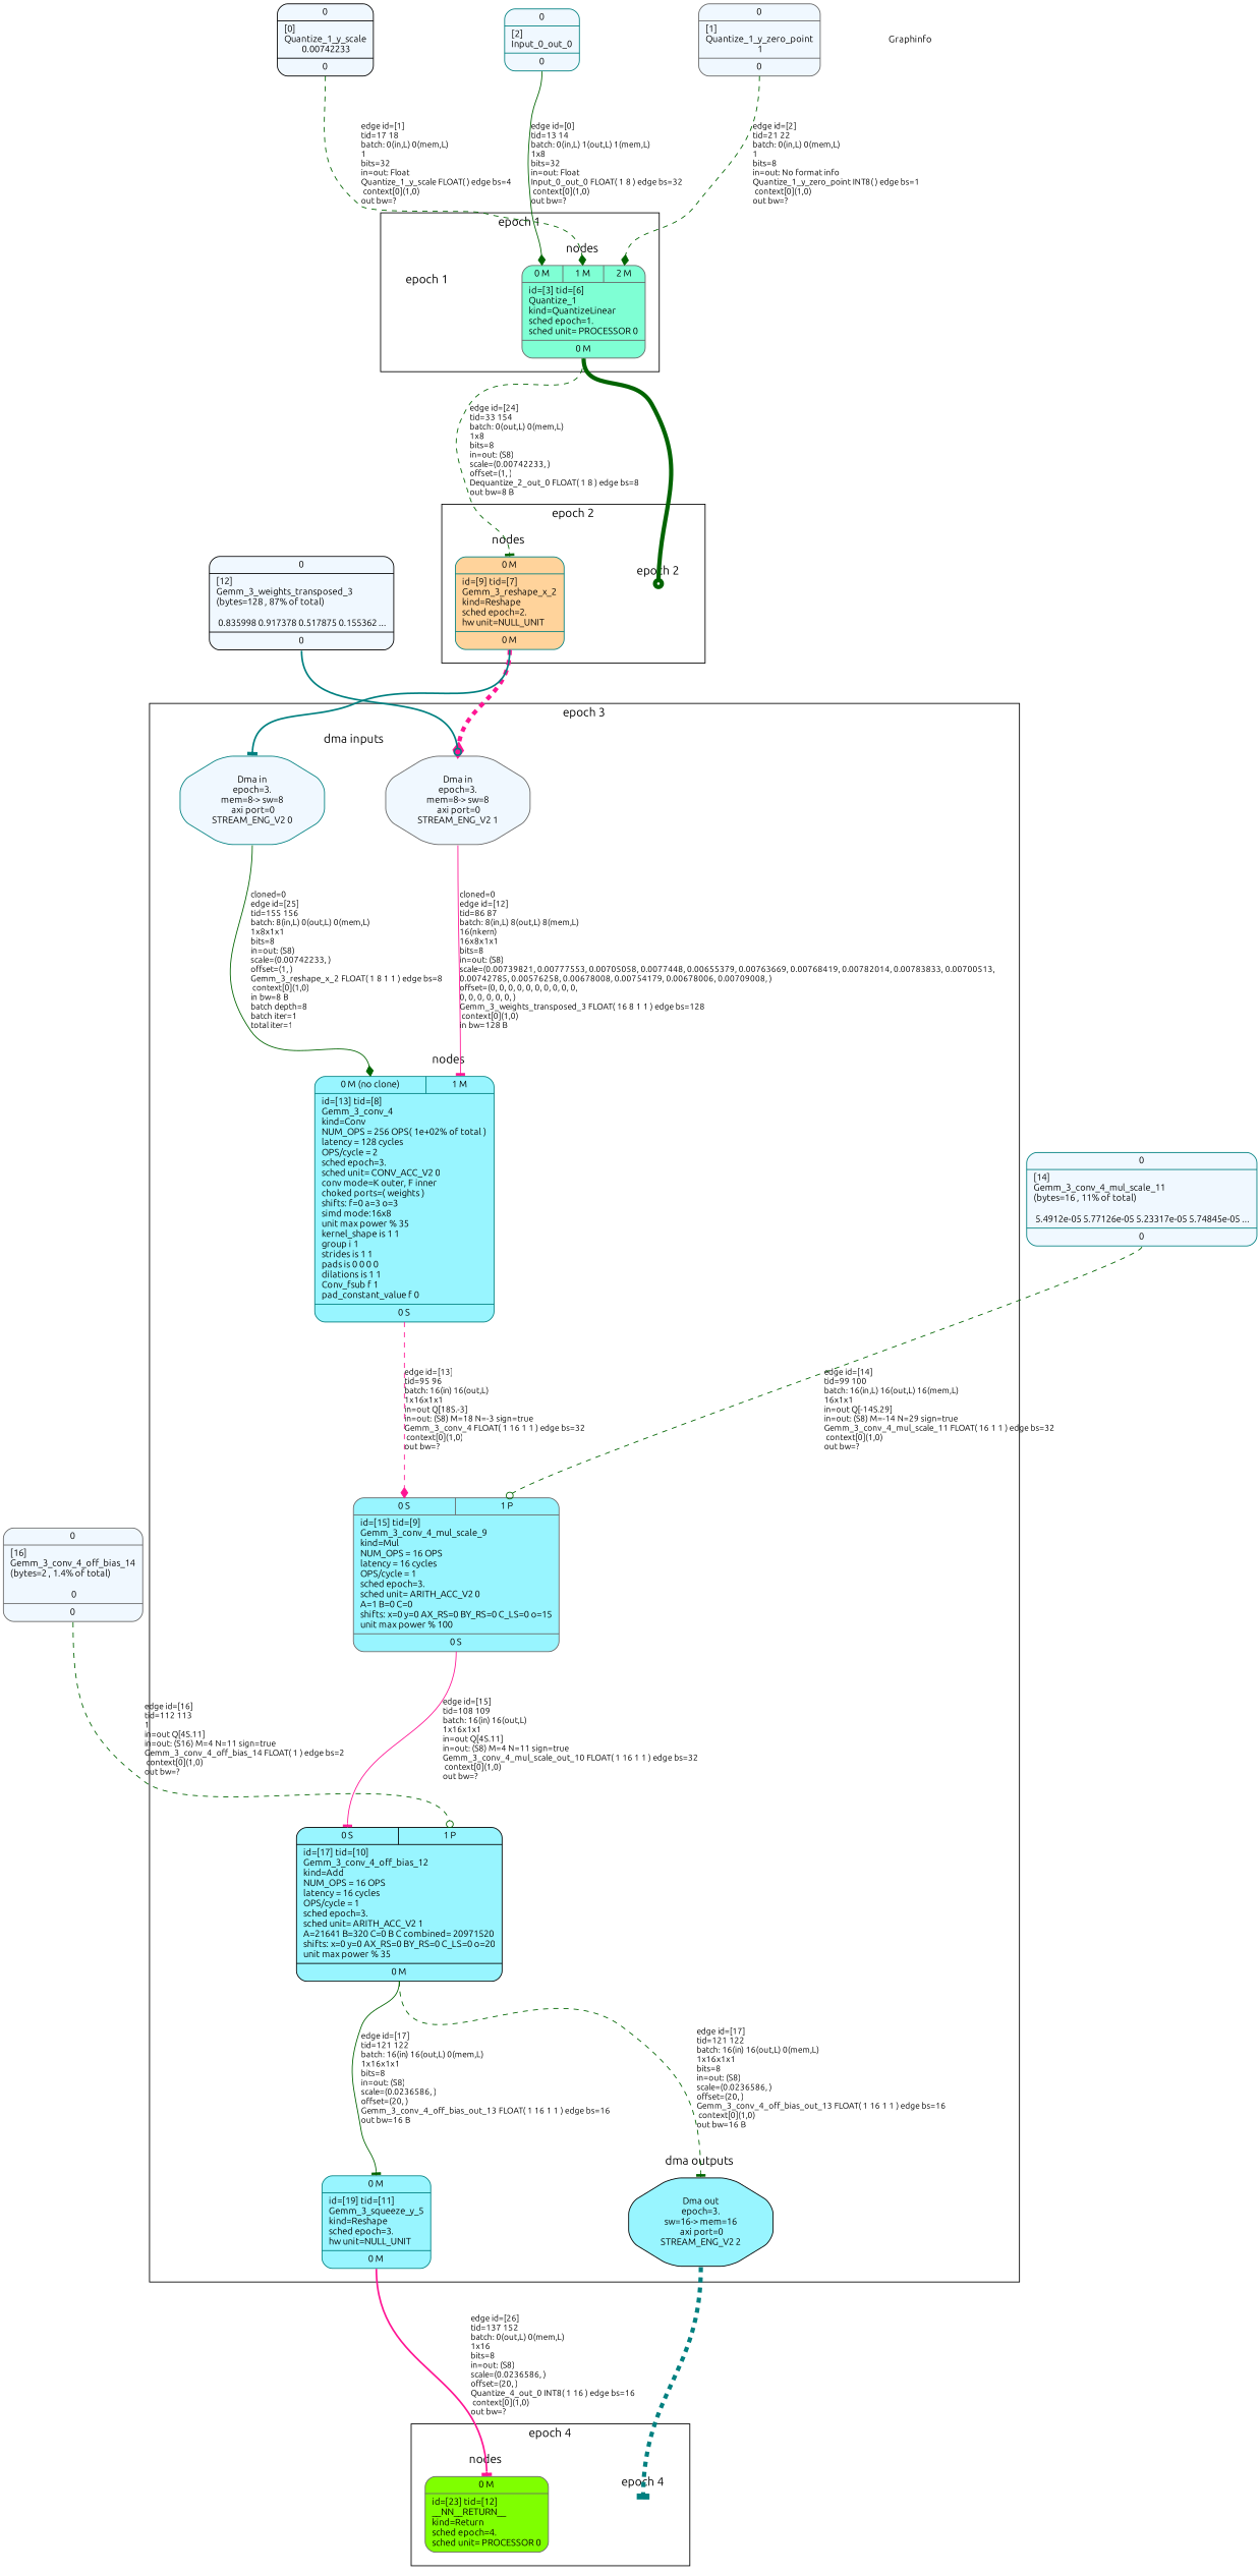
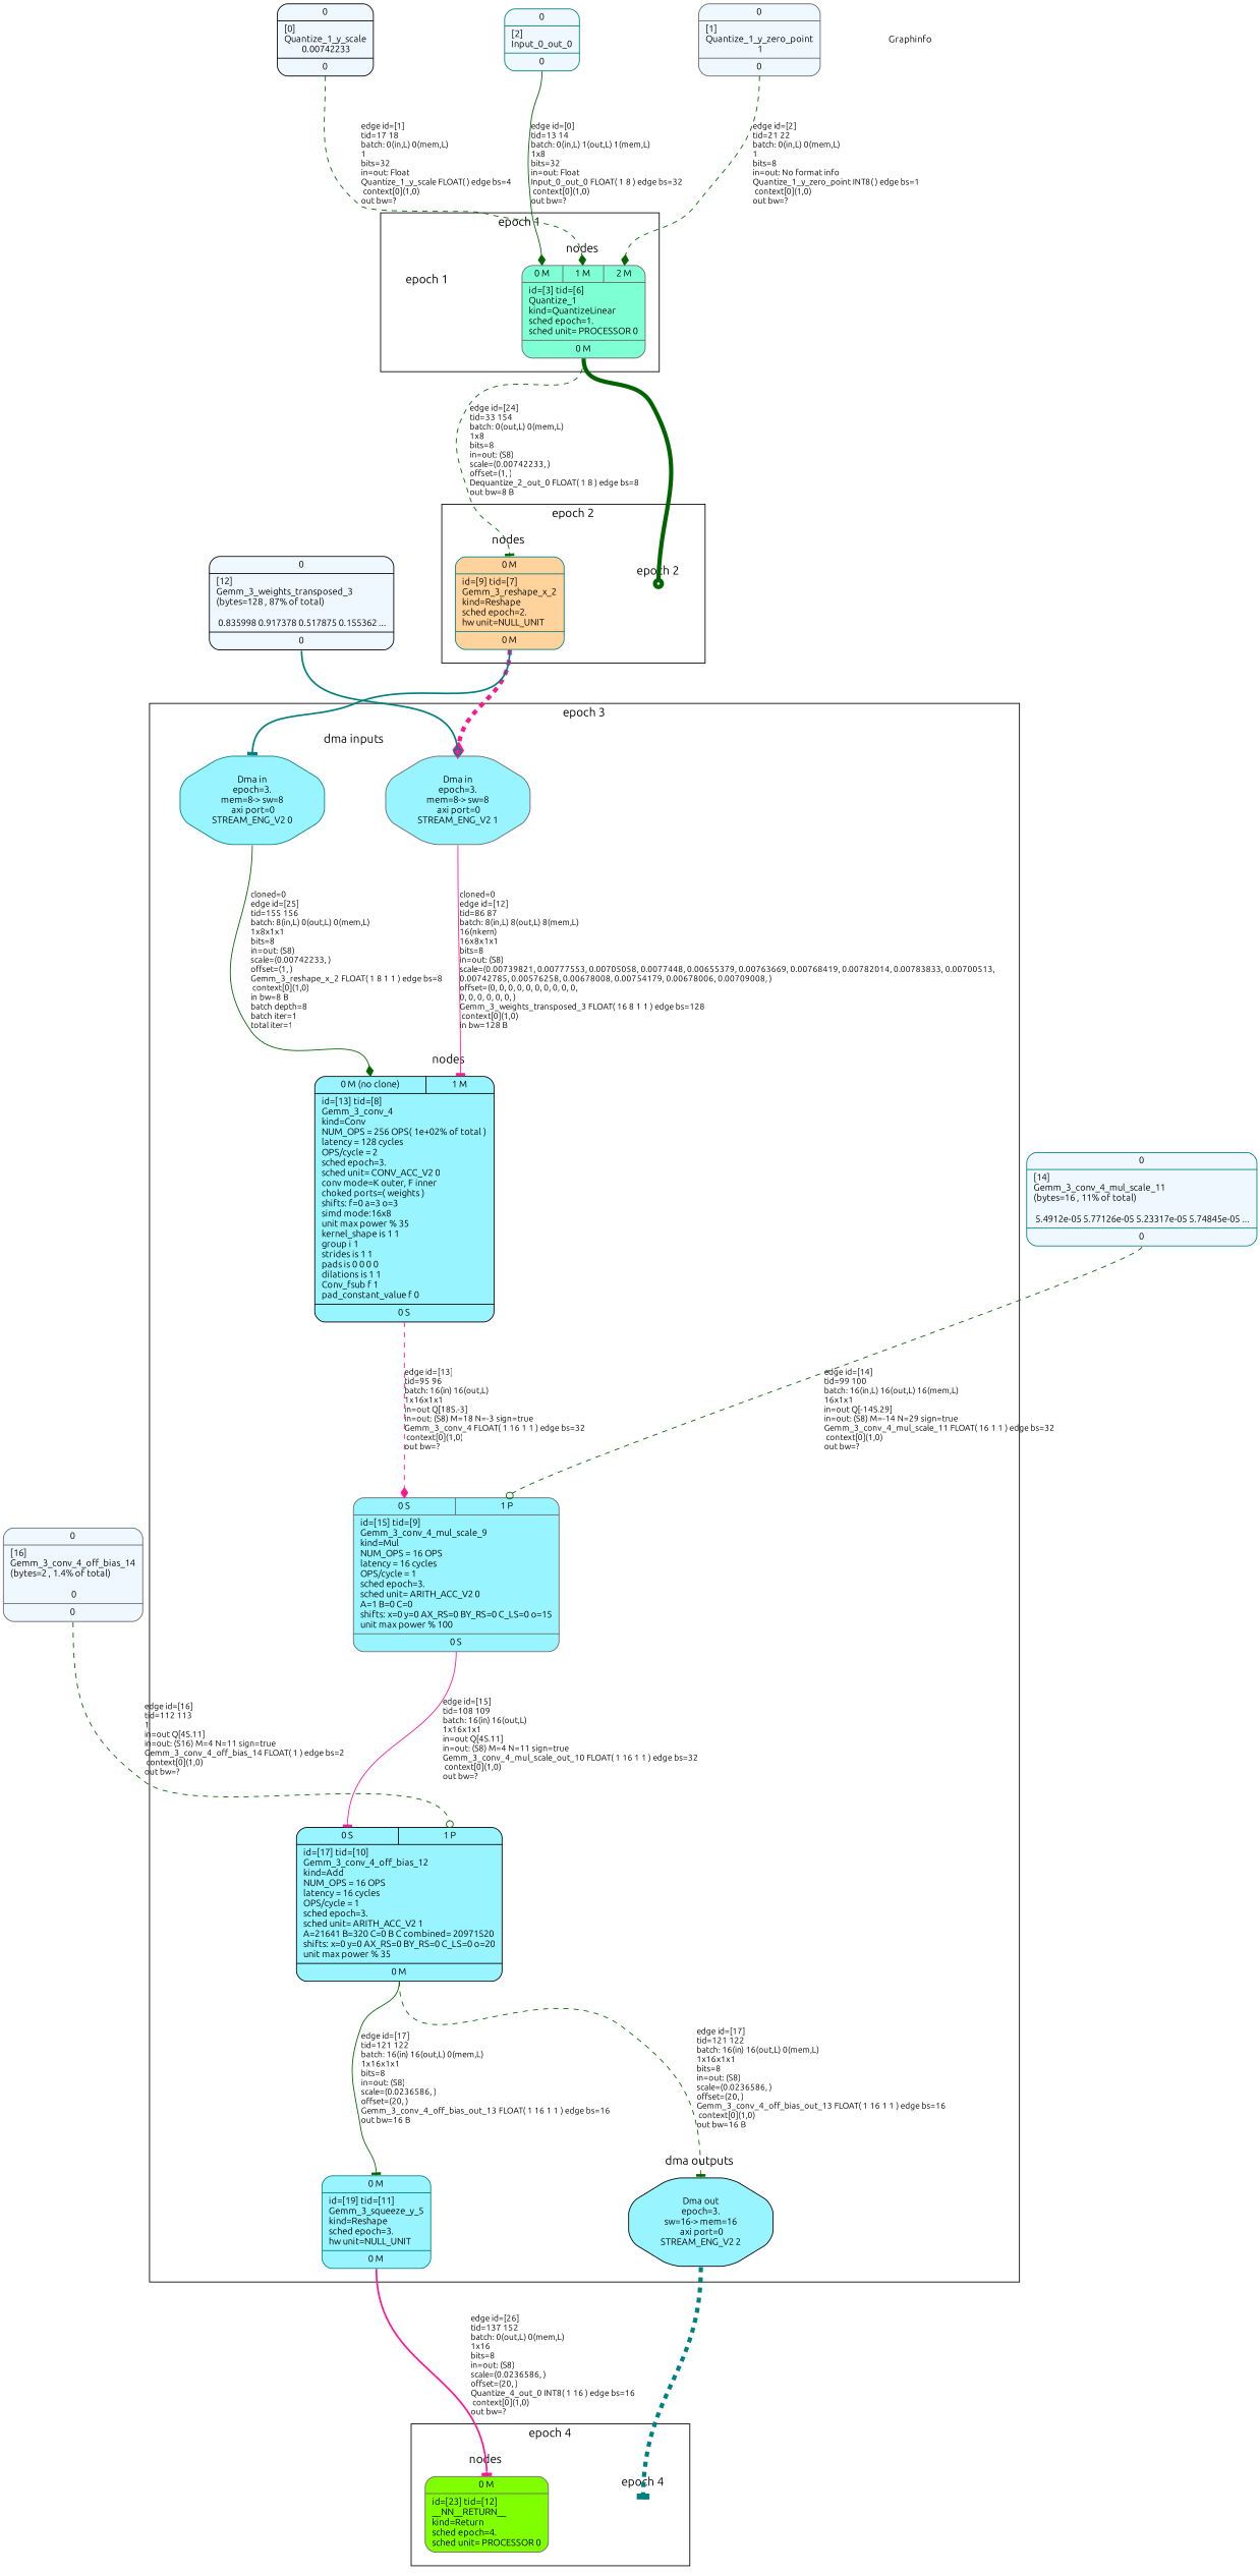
  digraph {
    compound=true
    fontname=Ubuntu
    fontsize=11
    nodesep=1
    rankdir=BU
    ranksep=1.5
    splines=spline
    node [color=gray40 fillcolor=cadetblue1 fontname=Ubuntu fontsize=11 shape=record style="rounded,filled"]
    edge [arrowhead=tee color=darkgreen fontname=Ubuntu fontsize=10 headport="i0:n" style=dashed tailport="o0:s"]
    n1 [fillcolor=aquamarine label="{ { < i0>  0 M  | < i1>  1 M  | < i2>  2 M } | id=[3] tid=[6]\lQuantize_1\lkind=QuantizeLinear\lsched epoch=1.\lsched unit= PROCESSOR 0\l | { < o0>  0 M } }"]
    dummy_1 [style=invis color="" fillcolor="" shape=""]
    n3 [color=teal fillcolor=burlywood1 label="{ { < i0>  0 M } | id=[9] tid=[7]\lGemm_3_reshape_x_2\lkind=Reshape\lsched epoch=2.\lhw unit=NULL_UNIT\l | { < o0>  0 M } }"]
    dummy_2 [style=invis color="" fillcolor="" shape=""]
-   n5 [color=teal label="{ { < i0>  0 M (no clone)  | < i1>  1 M } | id=[13] tid=[8]\lGemm_3_conv_4\lkind=Conv\lNUM_OPS = 256 OPS( 1e+02% of total )\llatency = 128 cycles\lOPS/cycle = 2\lsched epoch=3.\lsched unit= CONV_ACC_V2 0\lconv mode=K outer, F inner\lchoked ports=( weights  )\lshifts: f=0 a=3 o=3\lsimd mode:16x8\lunit max power % 35\lkernel_shape is 1 1\lgroup i 1\lstrides is 1 1\lpads is 0 0 0 0\ldilations is 1 1\lConv_fsub f 1\lpad_constant_value f 0\l | { < o0>  0 S } }"]
+   n5 [color=black label="{ { < i0>  0 M (no clone)  | < i1>  1 M } | id=[13] tid=[8]\lGemm_3_conv_4\lkind=Conv\lNUM_OPS = 256 OPS( 1e+02% of total )\llatency = 128 cycles\lOPS/cycle = 2\lsched epoch=3.\lsched unit= CONV_ACC_V2 0\lconv mode=K outer, F inner\lchoked ports=( weights  )\lshifts: f=0 a=3 o=3\lsimd mode:16x8\lunit max power % 35\lkernel_shape is 1 1\lgroup i 1\lstrides is 1 1\lpads is 0 0 0 0\ldilations is 1 1\lConv_fsub f 1\lpad_constant_value f 0\l | { < o0>  0 S } }"]
    n6 [label="{ { < i0>  0 S  | < i1>  1 P } | id=[15] tid=[9]\lGemm_3_conv_4_mul_scale_9\lkind=Mul\lNUM_OPS = 16 OPS\llatency = 16 cycles\lOPS/cycle = 1\lsched epoch=3.\lsched unit= ARITH_ACC_V2 0\lA=1 B=0 C=0\lshifts: x=0 y=0 AX_RS=0 BY_RS=0 C_LS=0 o=15\lunit max power % 100\l | { < o0>  0 S } }"]
    n7 [color=black label="{ { < i0>  0 S  | < i1>  1 P } | id=[17] tid=[10]\lGemm_3_conv_4_off_bias_12\lkind=Add\lNUM_OPS = 16 OPS\llatency = 16 cycles\lOPS/cycle = 1\lsched epoch=3.\lsched unit= ARITH_ACC_V2 1\lA=21641 B=320 C=0 B C combined= 20971520\lshifts: x=0 y=0 AX_RS=0 BY_RS=0 C_LS=0 o=20\lunit max power % 35\l | { < o0>  0 M } }"]
    n8 [color=teal label="{ { < i0>  0 M } | id=[19] tid=[11]\lGemm_3_squeeze_y_5\lkind=Reshape\lsched epoch=3.\lhw unit=NULL_UNIT\l | { < o0>  0 M } }"]
-   n9 [fillcolor=aliceblue label="Dma in\nepoch=3.\nmem=8-> sw=8\n axi port=0\nSTREAM_ENG_V2 1" shape=octagon width=0.1]
-   n10 [color=teal fillcolor=aliceblue label="Dma in\nepoch=3.\nmem=8-> sw=8\n axi port=0\nSTREAM_ENG_V2 0" shape=octagon width=0.1]
+   n9 [label="Dma in\nepoch=3.\nmem=8-> sw=8\n axi port=0\nSTREAM_ENG_V2 1" shape=octagon width=0.1]
+   n10 [color=teal label="Dma in\nepoch=3.\nmem=8-> sw=8\n axi port=0\nSTREAM_ENG_V2 0" shape=octagon width=0.1]
    n11 [color=black label="Dma out\nepoch=3.\nsw=16-> mem=16\n axi port=0\nSTREAM_ENG_V2 2" shape=octagon width=0.1]
    n12 [fillcolor=chartreuse label="{ { < i0>  0 M } | id=[23] tid=[12]\l__NN__RETURN__\lkind=Return\lsched epoch=4.\lsched unit= PROCESSOR 0\l}"]
    dummy_4 [style=invis color="" fillcolor="" shape=""]
    Graphinfo [shape=plaintext style=rounded fillcolor=""]
    n15 [color=black fillcolor=aliceblue label="{ { <i0> 0} |  [12]\lGemm_3_weights_transposed_3\l(bytes=128 , 87% of total)\l\l 0.835998 0.917378 0.517875 0.155362 ... | { <o0> 0} }"]
    n16 [fillcolor=aliceblue label="{ { <i0> 0} |  [1]\lQuantize_1_y_zero_point\l 1 | { <o0> 0} }"]
    n17 [fillcolor=aliceblue label="{ { <i0> 0} |  [16]\lGemm_3_conv_4_off_bias_14\l(bytes=2 , 1.4% of total)\l\l 0 | { <o0> 0} }"]
    n18 [color=teal fillcolor=aliceblue label="{ { <i0> 0} |  [2]\lInput_0_out_0 | { <o0> 0} }"]
    n19 [color=teal fillcolor=aliceblue label="{ { <i0> 0} |  [14]\lGemm_3_conv_4_mul_scale_11\l(bytes=16 , 11% of total)\l\l 5.4912e-05 5.77126e-05 5.23317e-05 5.74845e-05 ... | { <o0> 0} }"]
    n20 [color=black fillcolor=aliceblue label="{ { <i0> 0} |  [0]\lQuantize_1_y_scale\l 0.00742233 | { <o0> 0} }"]
    subgraph cluster_1 {
      fontsize=14
      label="epoch 1"
      subgraph cluster_2 {
        fontsize=14
        label="nodes "
        peripheries=0
        n1
      }
      subgraph cluster_3 {
        fontsize=14
        label="epoch 1"
        peripheries=0
        dummy_1
      }
    }
    subgraph cluster_4 {
      fontsize=14
      label="epoch 2"
      subgraph cluster_5 {
        fontsize=14
        label="nodes "
        peripheries=0
        n3
      }
      subgraph cluster_6 {
        fontsize=14
        label="epoch 2"
        peripheries=0
        dummy_2
      }
    }
    subgraph cluster_7 {
      fontsize=14
      label="epoch 4"
      subgraph cluster_8 {
        fontsize=14
        label="nodes "
        peripheries=0
        n12
      }
      subgraph cluster_9 {
        fontsize=14
        label="epoch 4"
        peripheries=0
        dummy_4
      }
    }
    subgraph cluster_10 {
      fontsize=14
      label="epoch 3"
      subgraph cluster_11 {
        fontsize=14
        label="nodes "
        peripheries=0
        n5
        n6
        n7
        n8
      }
      subgraph cluster_12 {
        fontsize=14
        label="dma outputs "
        peripheries=0
        n11
      }
      subgraph cluster_13 {
        fontsize=14
        label="dma inputs "
        peripheries=0
        n9
        n10
      }
    }
    n1 -> n3 [label="edge id=[24]\ltid=33 154\lbatch: 0(out,L) 0(mem,L) \l1x8\lbits=8\lin=out: (S8)\lscale=(0.00742233, )\loffset=(1, )\lDequantize_2_out_0 FLOAT( 1 8 ) edge bs=8\lout bw=8 B\l"]
    n1 -> dummy_2 [arrowhead=odot headport=n penwidth=5 strength=1000 style=bold tailport=s]
    n3 -> n9 [arrowhead=diamond color=deeppink headport=n penwidth=5 strength=1000 tailport=s]
    n3 -> n10 [color=teal headport=n penwidth=2 style=bold]
    n5 -> n6 [arrowhead=diamond color=deeppink label="edge id=[13]\ltid=95 96\lbatch: 16(in) 16(out,L) \l1x16x1x1\lin=out Q[18S.-3]\lin=out: (S8) M=18 N=-3 sign=true\lGemm_3_conv_4 FLOAT( 1 16 1 1 ) edge bs=32\l context[0](1,0)\lout bw=?\l"]
    n6 -> n7 [color=deeppink label="edge id=[15]\ltid=108 109\lbatch: 16(in) 16(out,L) \l1x16x1x1\lin=out Q[4S.11]\lin=out: (S8) M=4 N=11 sign=true\lGemm_3_conv_4_mul_scale_out_10 FLOAT( 1 16 1 1 ) edge bs=32\l context[0](1,0)\lout bw=?\l" style=solid]
    n7 -> n8 [label="edge id=[17]\ltid=121 122\lbatch: 16(in) 16(out,L) 0(mem,L) \l1x16x1x1\lbits=8\lin=out: (S8)\lscale=(0.0236586, )\loffset=(20, )\lGemm_3_conv_4_off_bias_out_13 FLOAT( 1 16 1 1 ) edge bs=16\lout bw=16 B\l" style=solid]
    n7 -> n11 [headport=n label="edge id=[17]\ltid=121 122\lbatch: 16(in) 16(out,L) 0(mem,L) \l1x16x1x1\lbits=8\lin=out: (S8)\lscale=(0.0236586, )\loffset=(20, )\lGemm_3_conv_4_off_bias_out_13 FLOAT( 1 16 1 1 ) edge bs=16\l context[0](1,0)\lout bw=16 B\l"]
    n8 -> n12 [color=deeppink label="edge id=[26]\ltid=137 152\lbatch: 0(out,L) 0(mem,L) \l1x16\lbits=8\lin=out: (S8)\lscale=(0.0236586, )\loffset=(20, )\lQuantize_4_out_0 INT8( 1 16 ) edge bs=16\l context[0](1,0)\lout bw=?\l" style=bold]
    n9 -> n5 [color=deeppink headport="i1:n" label="cloned=0\ledge id=[12]\ltid=86 87\lbatch: 8(in,L) 8(out,L) 8(mem,L) \l16(nkern) \l16x8x1x1\lbits=8\lin=out: (S8)\lscale=(0.00739821, 0.00777553, 0.00705058, 0.0077448, 0.00655379, 0.00763669, 0.00768419, 0.00782014, 0.00783833, 0.00700513, \l0.00742785, 0.00576258, 0.00678008, 0.00754179, 0.00678006, 0.00709008, )\loffset=(0, 0, 0, 0, 0, 0, 0, 0, 0, 0, \l0, 0, 0, 0, 0, 0, )\lGemm_3_weights_transposed_3 FLOAT( 16 8 1 1 ) edge bs=128\l context[0](1,0)\lin bw=128 B\l" style=solid tailport=s]
    n10 -> n5 [arrowhead=diamond label="cloned=0\ledge id=[25]\ltid=155 156\lbatch: 8(in,L) 0(out,L) 0(mem,L) \l1x8x1x1\lbits=8\lin=out: (S8)\lscale=(0.00742233, )\loffset=(1, )\lGemm_3_reshape_x_2 FLOAT( 1 8 1 1 ) edge bs=8\l context[0](1,0)\lin bw=8 B\lbatch depth=8\lbatch iter=1\ltotal iter=1\l" style=solid tailport=s]
    n11 -> dummy_4 [color=teal headport=n penwidth=5 strength=1000 tailport=s]
    n15 -> n9 [arrowhead=odot color=teal headport=n penwidth=2 style=solid]
    n16 -> n1 [arrowhead=diamond headport="i2:n" label="edge id=[2]\ltid=21 22\lbatch: 0(in,L) 0(mem,L) \l1\lbits=8\lin=out: No format info\lQuantize_1_y_zero_point INT8( ) edge bs=1\l context[0](1,0)\lout bw=?\l"]
    n17 -> n7 [arrowhead=odot headport="i1:n" label="edge id=[16]\ltid=112 113\l1\lin=out Q[4S.11]\lin=out: (S16) M=4 N=11 sign=true\lGemm_3_conv_4_off_bias_14 FLOAT( 1 ) edge bs=2\l context[0](1,0)\lout bw=?\l"]
    n18 -> n1 [arrowhead=diamond label="edge id=[0]\ltid=13 14\lbatch: 0(in,L) 1(out,L) 1(mem,L) \l1x8\lbits=32\lin=out: Float\lInput_0_out_0 FLOAT( 1 8 ) edge bs=32\l context[0](1,0)\lout bw=?\l" style=solid]
    n19 -> n6 [arrowhead=odot headport="i1:n" label="edge id=[14]\ltid=99 100\lbatch: 16(in,L) 16(out,L) 16(mem,L) \l16x1x1\lin=out Q[-14S.29]\lin=out: (S8) M=-14 N=29 sign=true\lGemm_3_conv_4_mul_scale_11 FLOAT( 16 1 1 ) edge bs=32\l context[0](1,0)\lout bw=?\l"]
    n20 -> n1 [arrowhead=diamond headport="i1:n" label="edge id=[1]\ltid=17 18\lbatch: 0(in,L) 0(mem,L) \l1\lbits=32\lin=out: Float\lQuantize_1_y_scale FLOAT( ) edge bs=4\l context[0](1,0)\lout bw=?\l"]
  }
